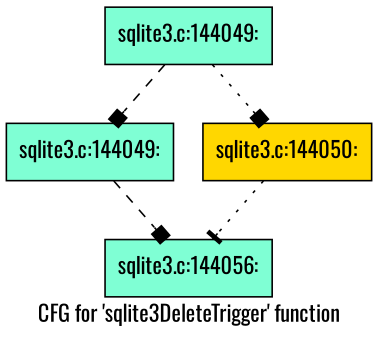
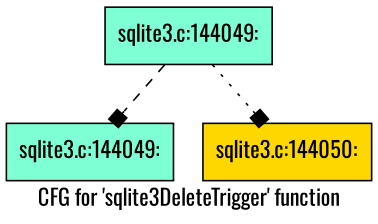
  digraph {
    fontname=Oswald
    label="CFG for 'sqlite3DeleteTrigger' function"
    node [fillcolor=aquamarine fontname=Oswald shape=record style=filled]
    edge [arrowhead=box fontname=Oswald style=dashed]
    n1 [label="{sqlite3.c:144049:}"]
-   n2 [label="{sqlite3.c:144056:}"]
    n3 [label="{sqlite3.c:144049:}"]
    n4 [fillcolor=gold label="{sqlite3.c:144050:}"]
-   n1 -> n2
    n3 -> n1
    n3 -> n4 [style=dotted]
-   n4 -> n2 [arrowhead=tee style=dotted]
  }
